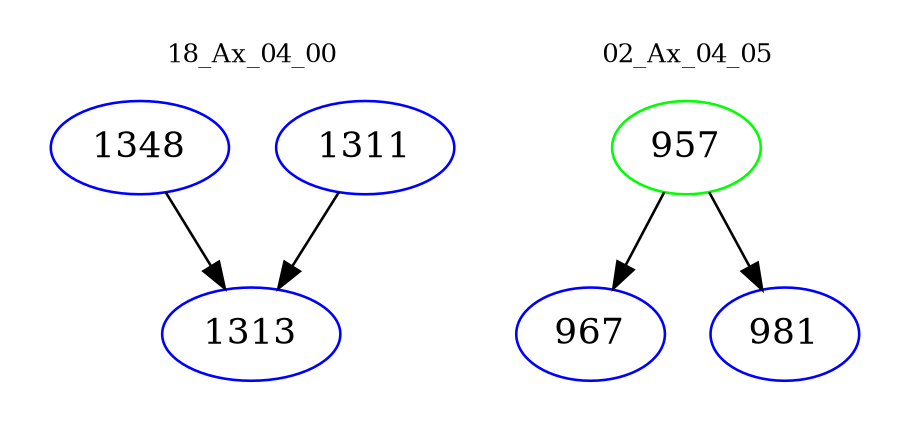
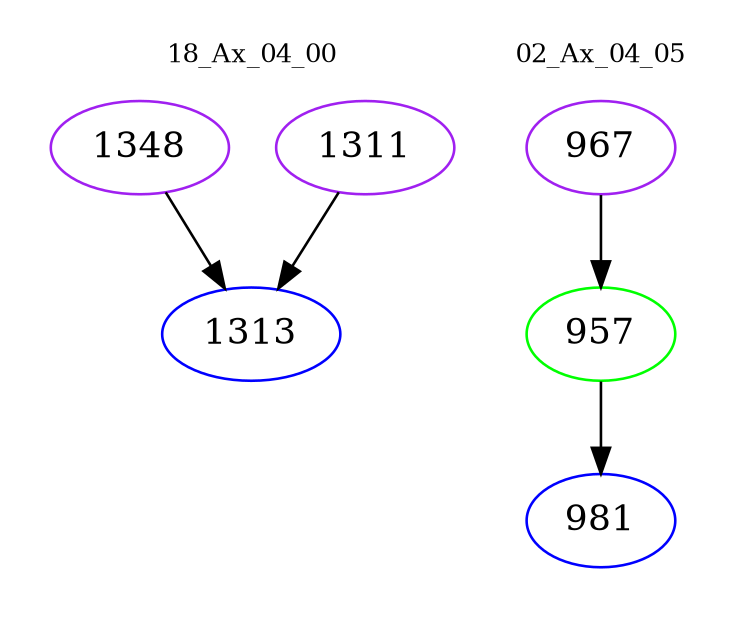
  digraph {
    node [color=blue]
    edge [color=black]
-   n1 [label=1311]
+   n1 [color=purple label=1311]
    n2 [label=1313]
-   n3 [label=1348]
-   n4 [label=967]
+   n3 [color=purple label=1348]
+   n4 [color=purple label=967]
    n5 [color=green label=957]
    n6 [label=981]
    subgraph cluster_1 {
      color=white
      fontsize=10
      label="18_Ax_04_00"
      n1
      n2
      n3
    }
    subgraph cluster_2 {
      color=white
      fontsize=10
      label="02_Ax_04_05"
      n4
      n5
      n6
    }
    n1 -> n2
    n3 -> n2
-   n5 -> n4
+   n4 -> n5
    n5 -> n6
  }
